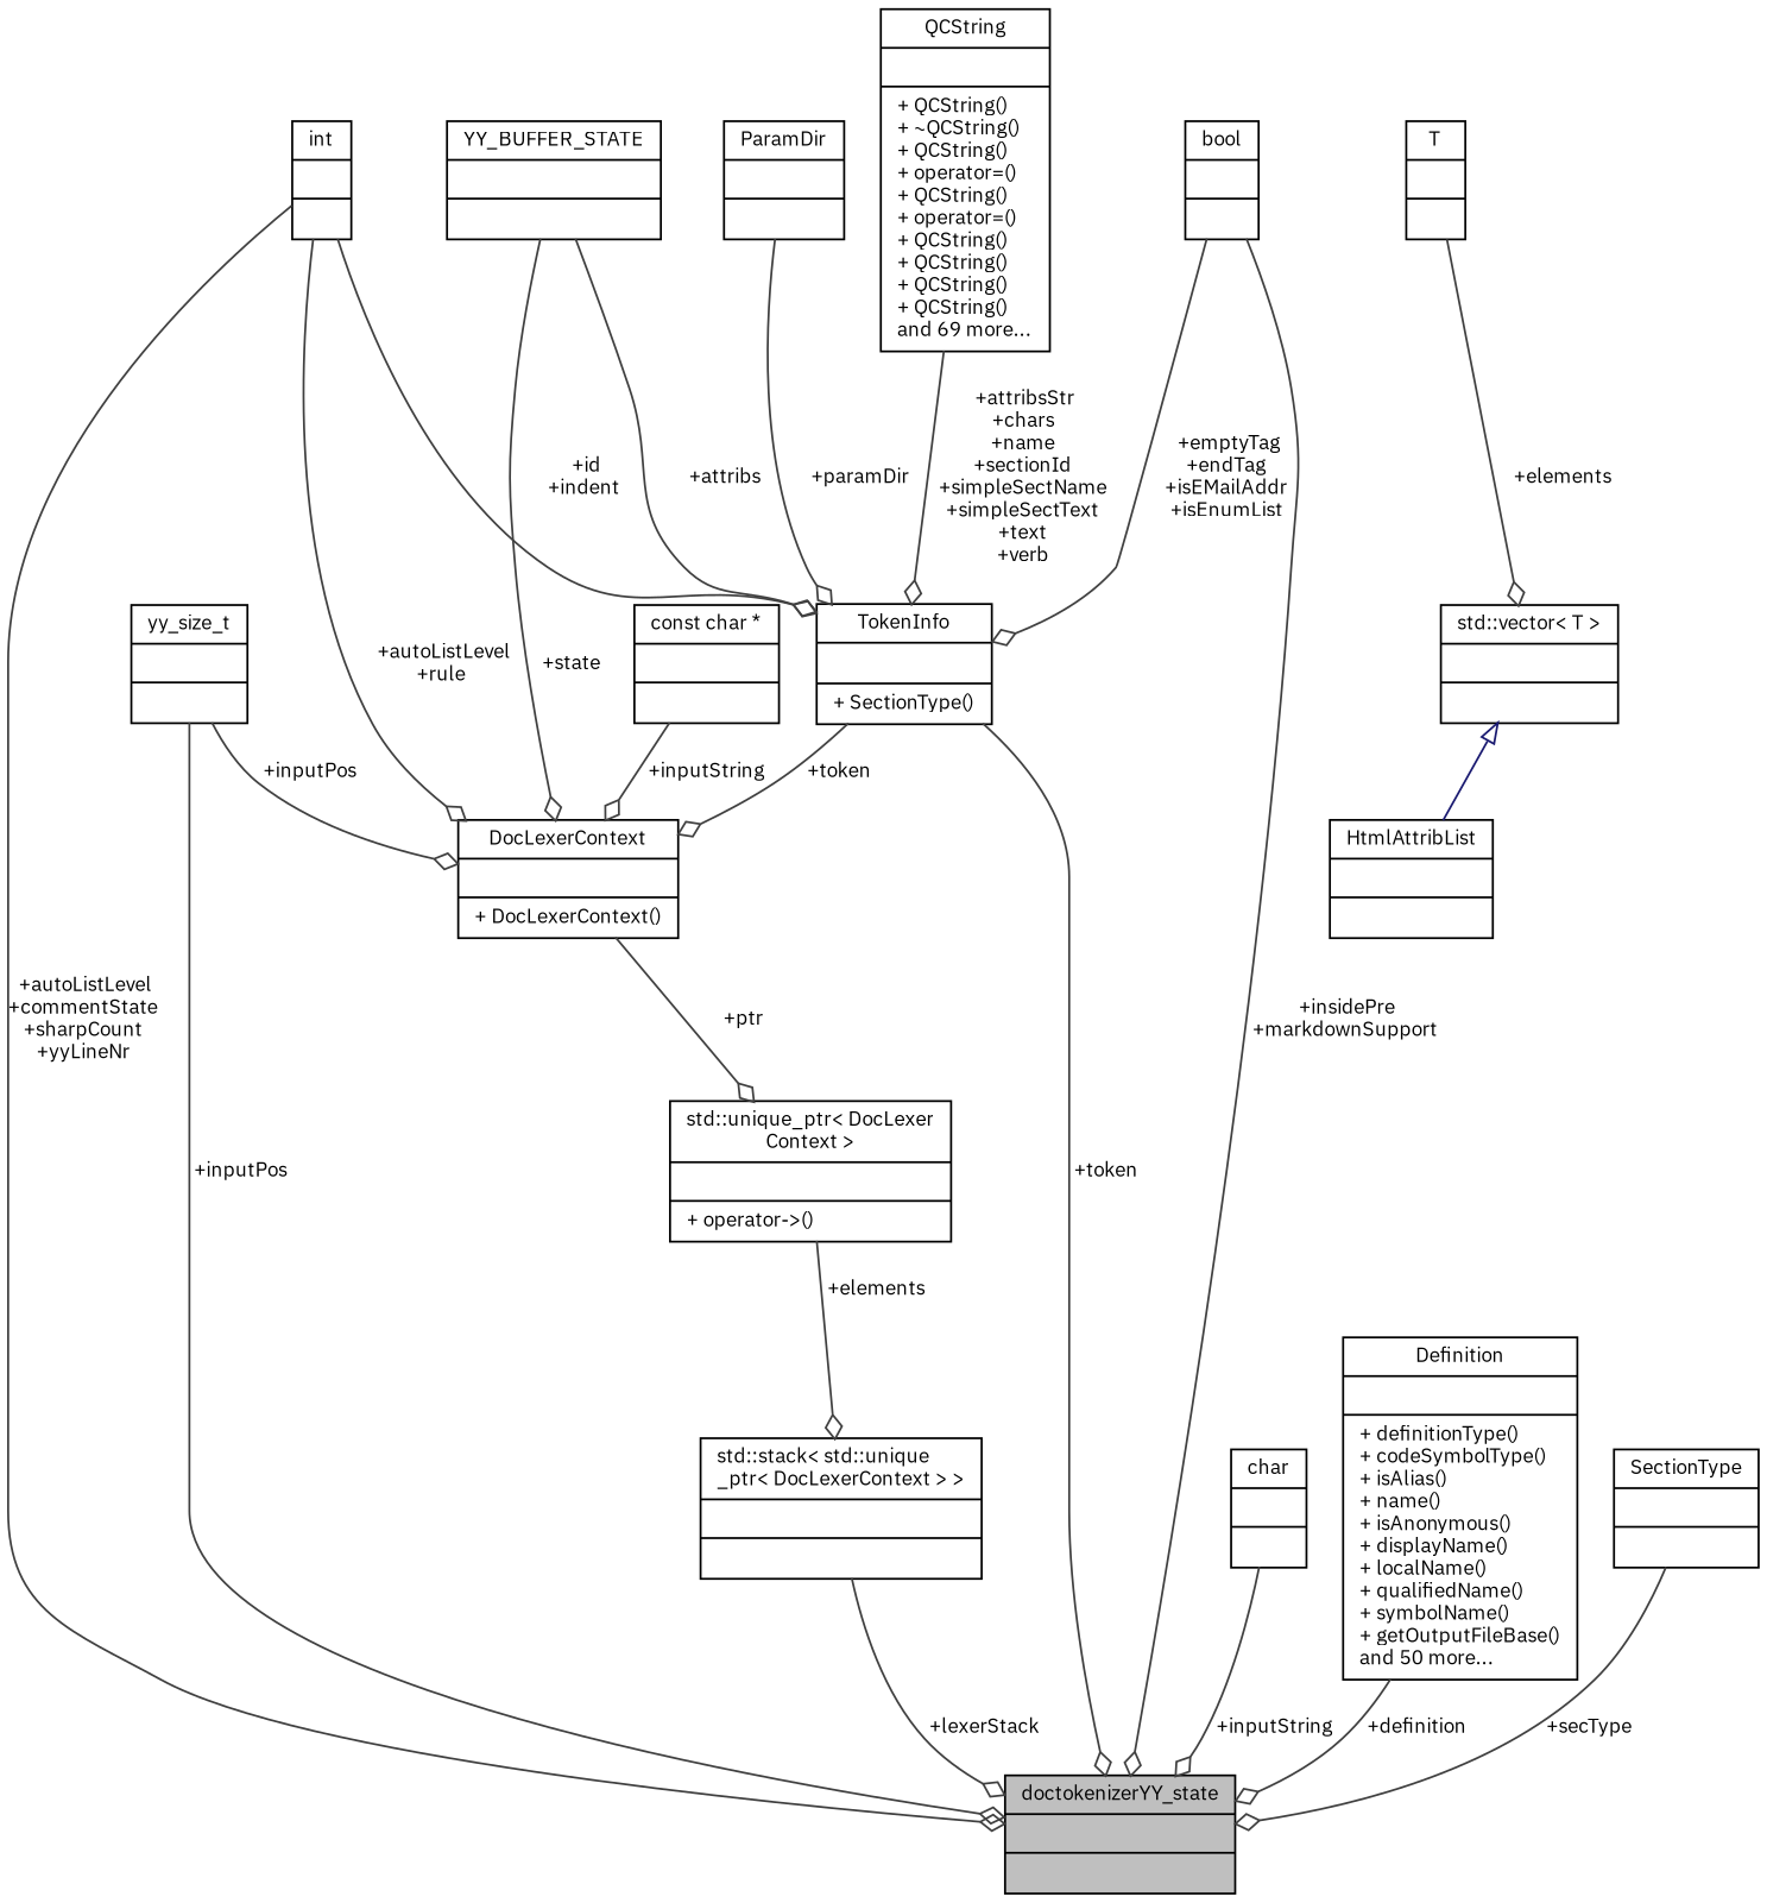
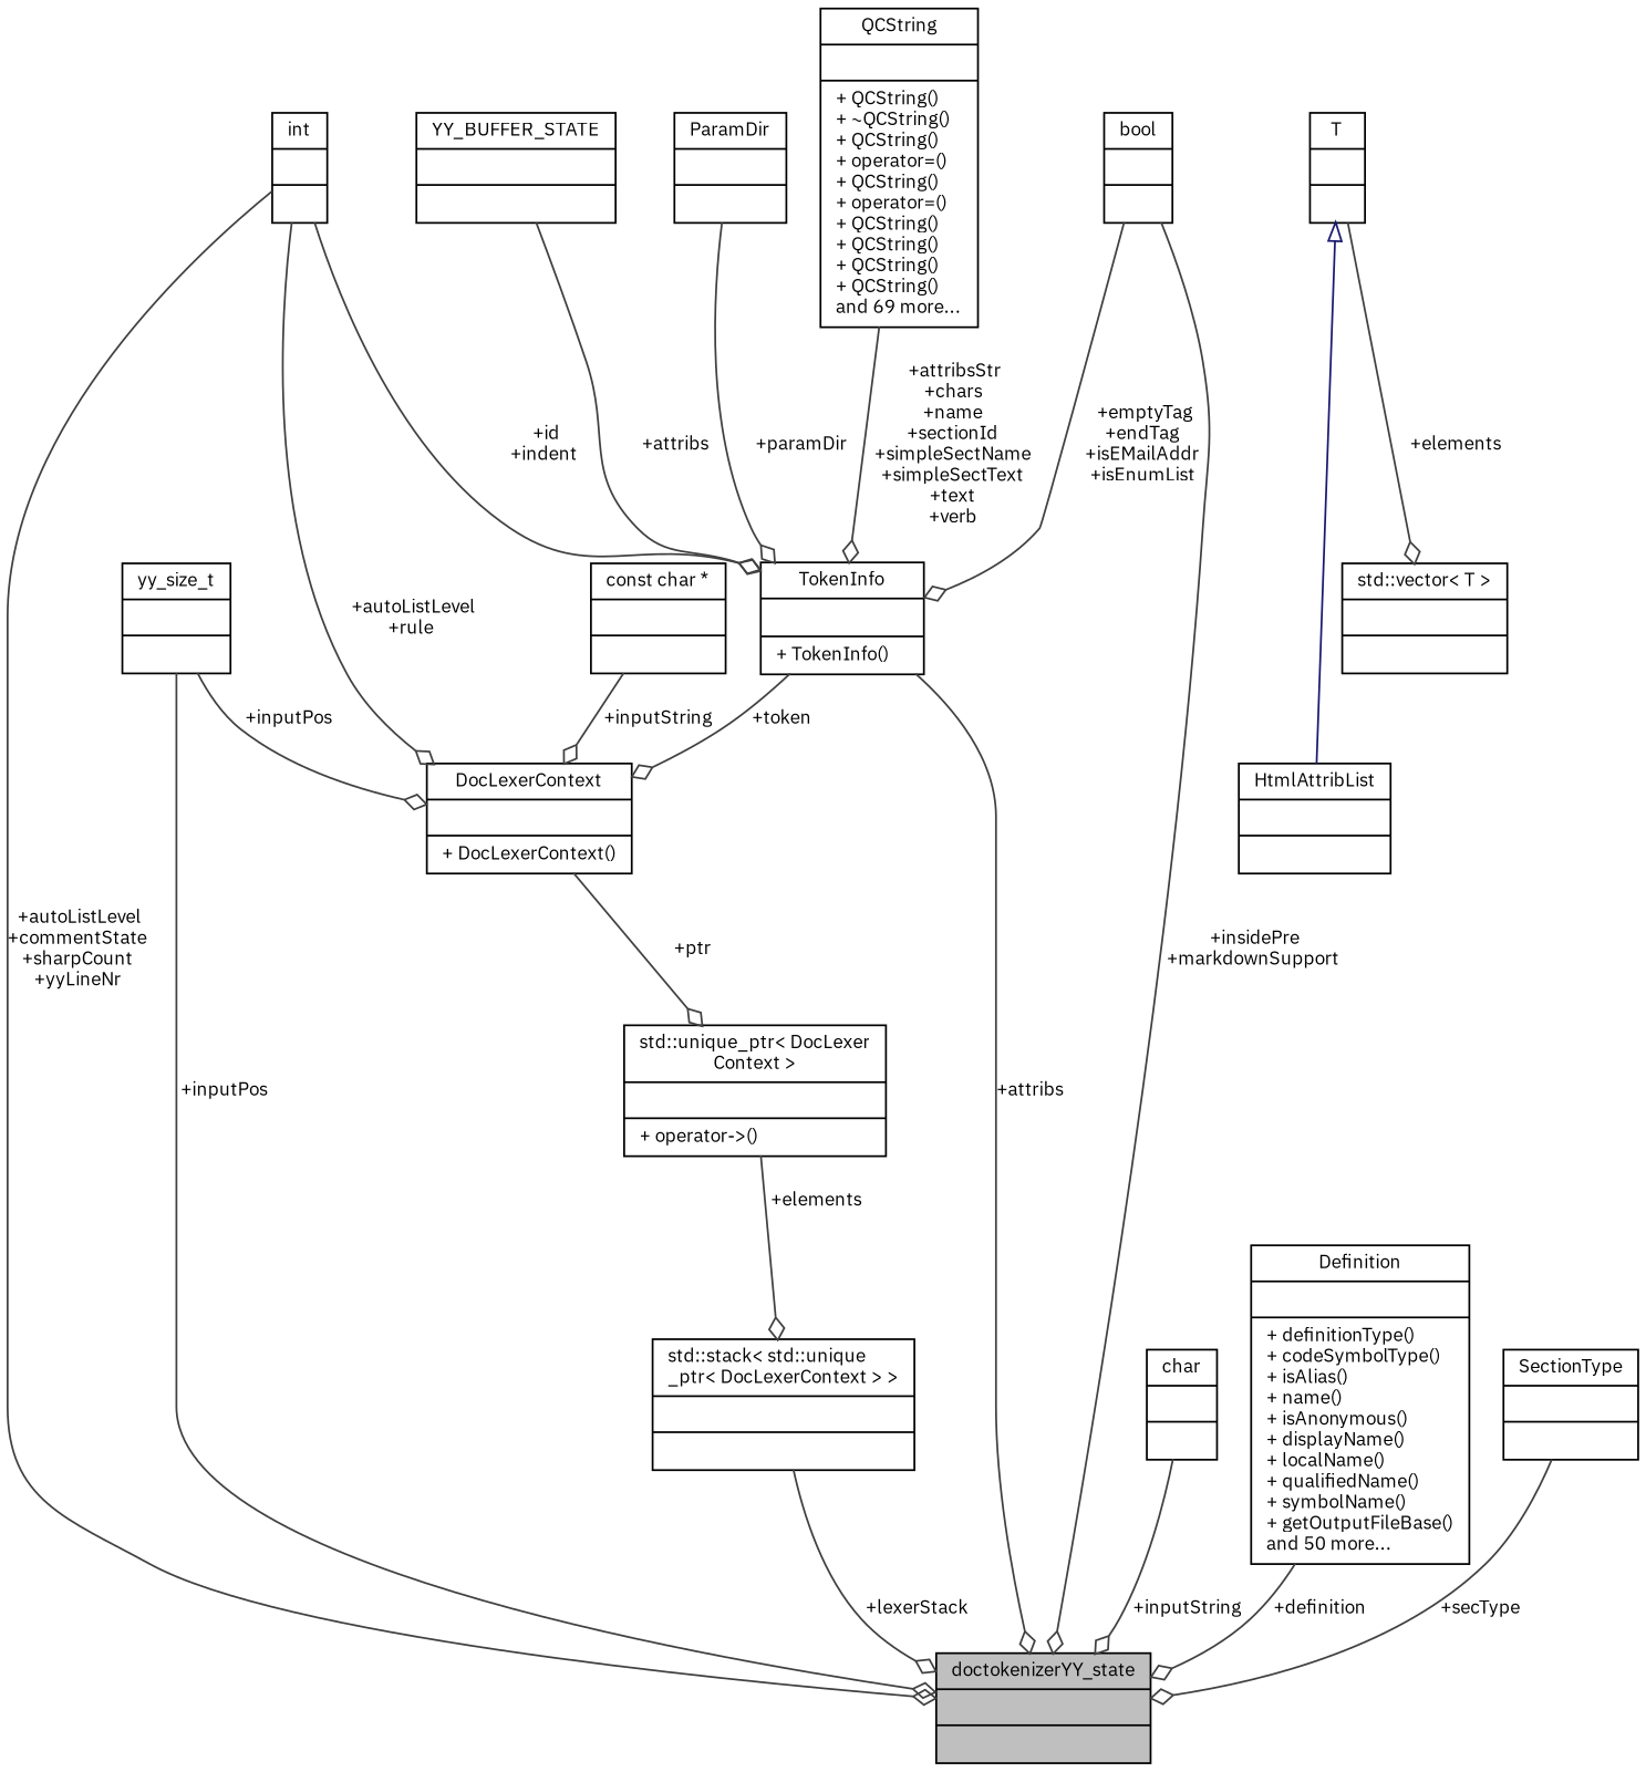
  digraph {
    fontname="IBM Plex Sans"
    node [color=black fillcolor=white fontname="IBM Plex Sans" fontsize=10 shape=record style=filled]
    edge [arrowhead=odiamond color=grey25 fontname="IBM Plex Sans" fontsize=10 labelfontname=Helvetica labelfontsize=10 style=solid]
    n1 [fillcolor=grey75 fontcolor=black height=0.2 label="{doctokenizerYY_state\n||}" width=0.4]
    n2 [height=0.2 label="{int\n||}" width=0.4]
-   n3 [height=0.2 label="{TokenInfo\n||+ SectionType()\l}" width=0.4]
+   n3 [height=0.2 label="{TokenInfo\n||+ TokenInfo()\l}" width=0.4]
    n4 [height=0.2 label="{DocLexerContext\n||+ DocLexerContext()\l}" width=0.4]
    n5 [height=0.2 label="{std::unique_ptr\< DocLexer\lContext \>\n||+ operator-\>()\l}" width=0.4]
    n6 [height=0.2 label="{QCString\n||+ QCString()\l+ ~QCString()\l+ QCString()\l+ operator=()\l+ QCString()\l+ operator=()\l+ QCString()\l+ QCString()\l+ QCString()\l+ QCString()\land 69 more...\l}" width=0.4]
    n7 [height=0.2 label="{bool\n||}" width=0.4]
    n8 [height=0.2 label="{HtmlAttribList\n||}" width=0.4]
    n9 [height=0.2 label="{std::vector\< T \>\n||}" width=0.4]
    n10 [height=0.2 label="{T\n||}" width=0.4]
    n11 [height=0.2 label="{ParamDir\n||}" width=0.4]
    n12 [height=0.2 label="{yy_size_t\n||}" width=0.4]
    n13 [height=0.2 label="{char\n||}" width=0.4]
    n14 [height=0.2 label="{Definition\n||+ definitionType()\l+ codeSymbolType()\l+ isAlias()\l+ name()\l+ isAnonymous()\l+ displayName()\l+ localName()\l+ qualifiedName()\l+ symbolName()\l+ getOutputFileBase()\land 50 more...\l}" width=0.4]
    n15 [height=0.2 label="{SectionType\n||}" width=0.4]
    n16 [height=0.2 label="{std::stack\< std::unique\l_ptr\< DocLexerContext \> \>\n||}" width=0.4]
    n17 [height=0.2 label="{const char *\n||}" width=0.4]
    n18 [height=0.2 label="{YY_BUFFER_STATE\n||}" width=0.4]
    n2 -> n1 [label=" +autoListLevel\n+commentState\n+sharpCount\n+yyLineNr"]
    n2 -> n3 [label=" +id\n+indent"]
    n2 -> n4 [label=" +autoListLevel\n+rule"]
-   n3 -> n1 [label=" +token"]
+   n3 -> n1 [label=" +attribs"]
    n3 -> n4 [label=" +token"]
    n4 -> n5 [label=" +ptr"]
    n5 -> n16 [label=" +elements"]
    n6 -> n3 [label=" +attribsStr\n+chars\n+name\n+sectionId\n+simpleSectName\n+simpleSectText\n+text\n+verb"]
    n7 -> n1 [label=" +insidePre\n+markdownSupport"]
    n7 -> n3 [label=" +emptyTag\n+endTag\n+isEMailAddr\n+isEnumList"]
-   n9 -> n8 [arrowtail=onormal color=midnightblue dir=back arrowhead=""]
+   n10 -> n8 [arrowtail=onormal color=midnightblue dir=back arrowhead=""]
    n10 -> n9 [label=" +elements"]
    n11 -> n3 [label=" +paramDir"]
    n12 -> n1 [label=" +inputPos"]
    n12 -> n4 [label=" +inputPos"]
    n13 -> n1 [label=" +inputString"]
    n14 -> n1 [label=" +definition"]
    n15 -> n1 [label=" +secType"]
    n16 -> n1 [label=" +lexerStack"]
    n17 -> n4 [label=" +inputString"]
    n18 -> n3 [label=" +attribs"]
-   n18 -> n4 [label=" +state"]
  }
